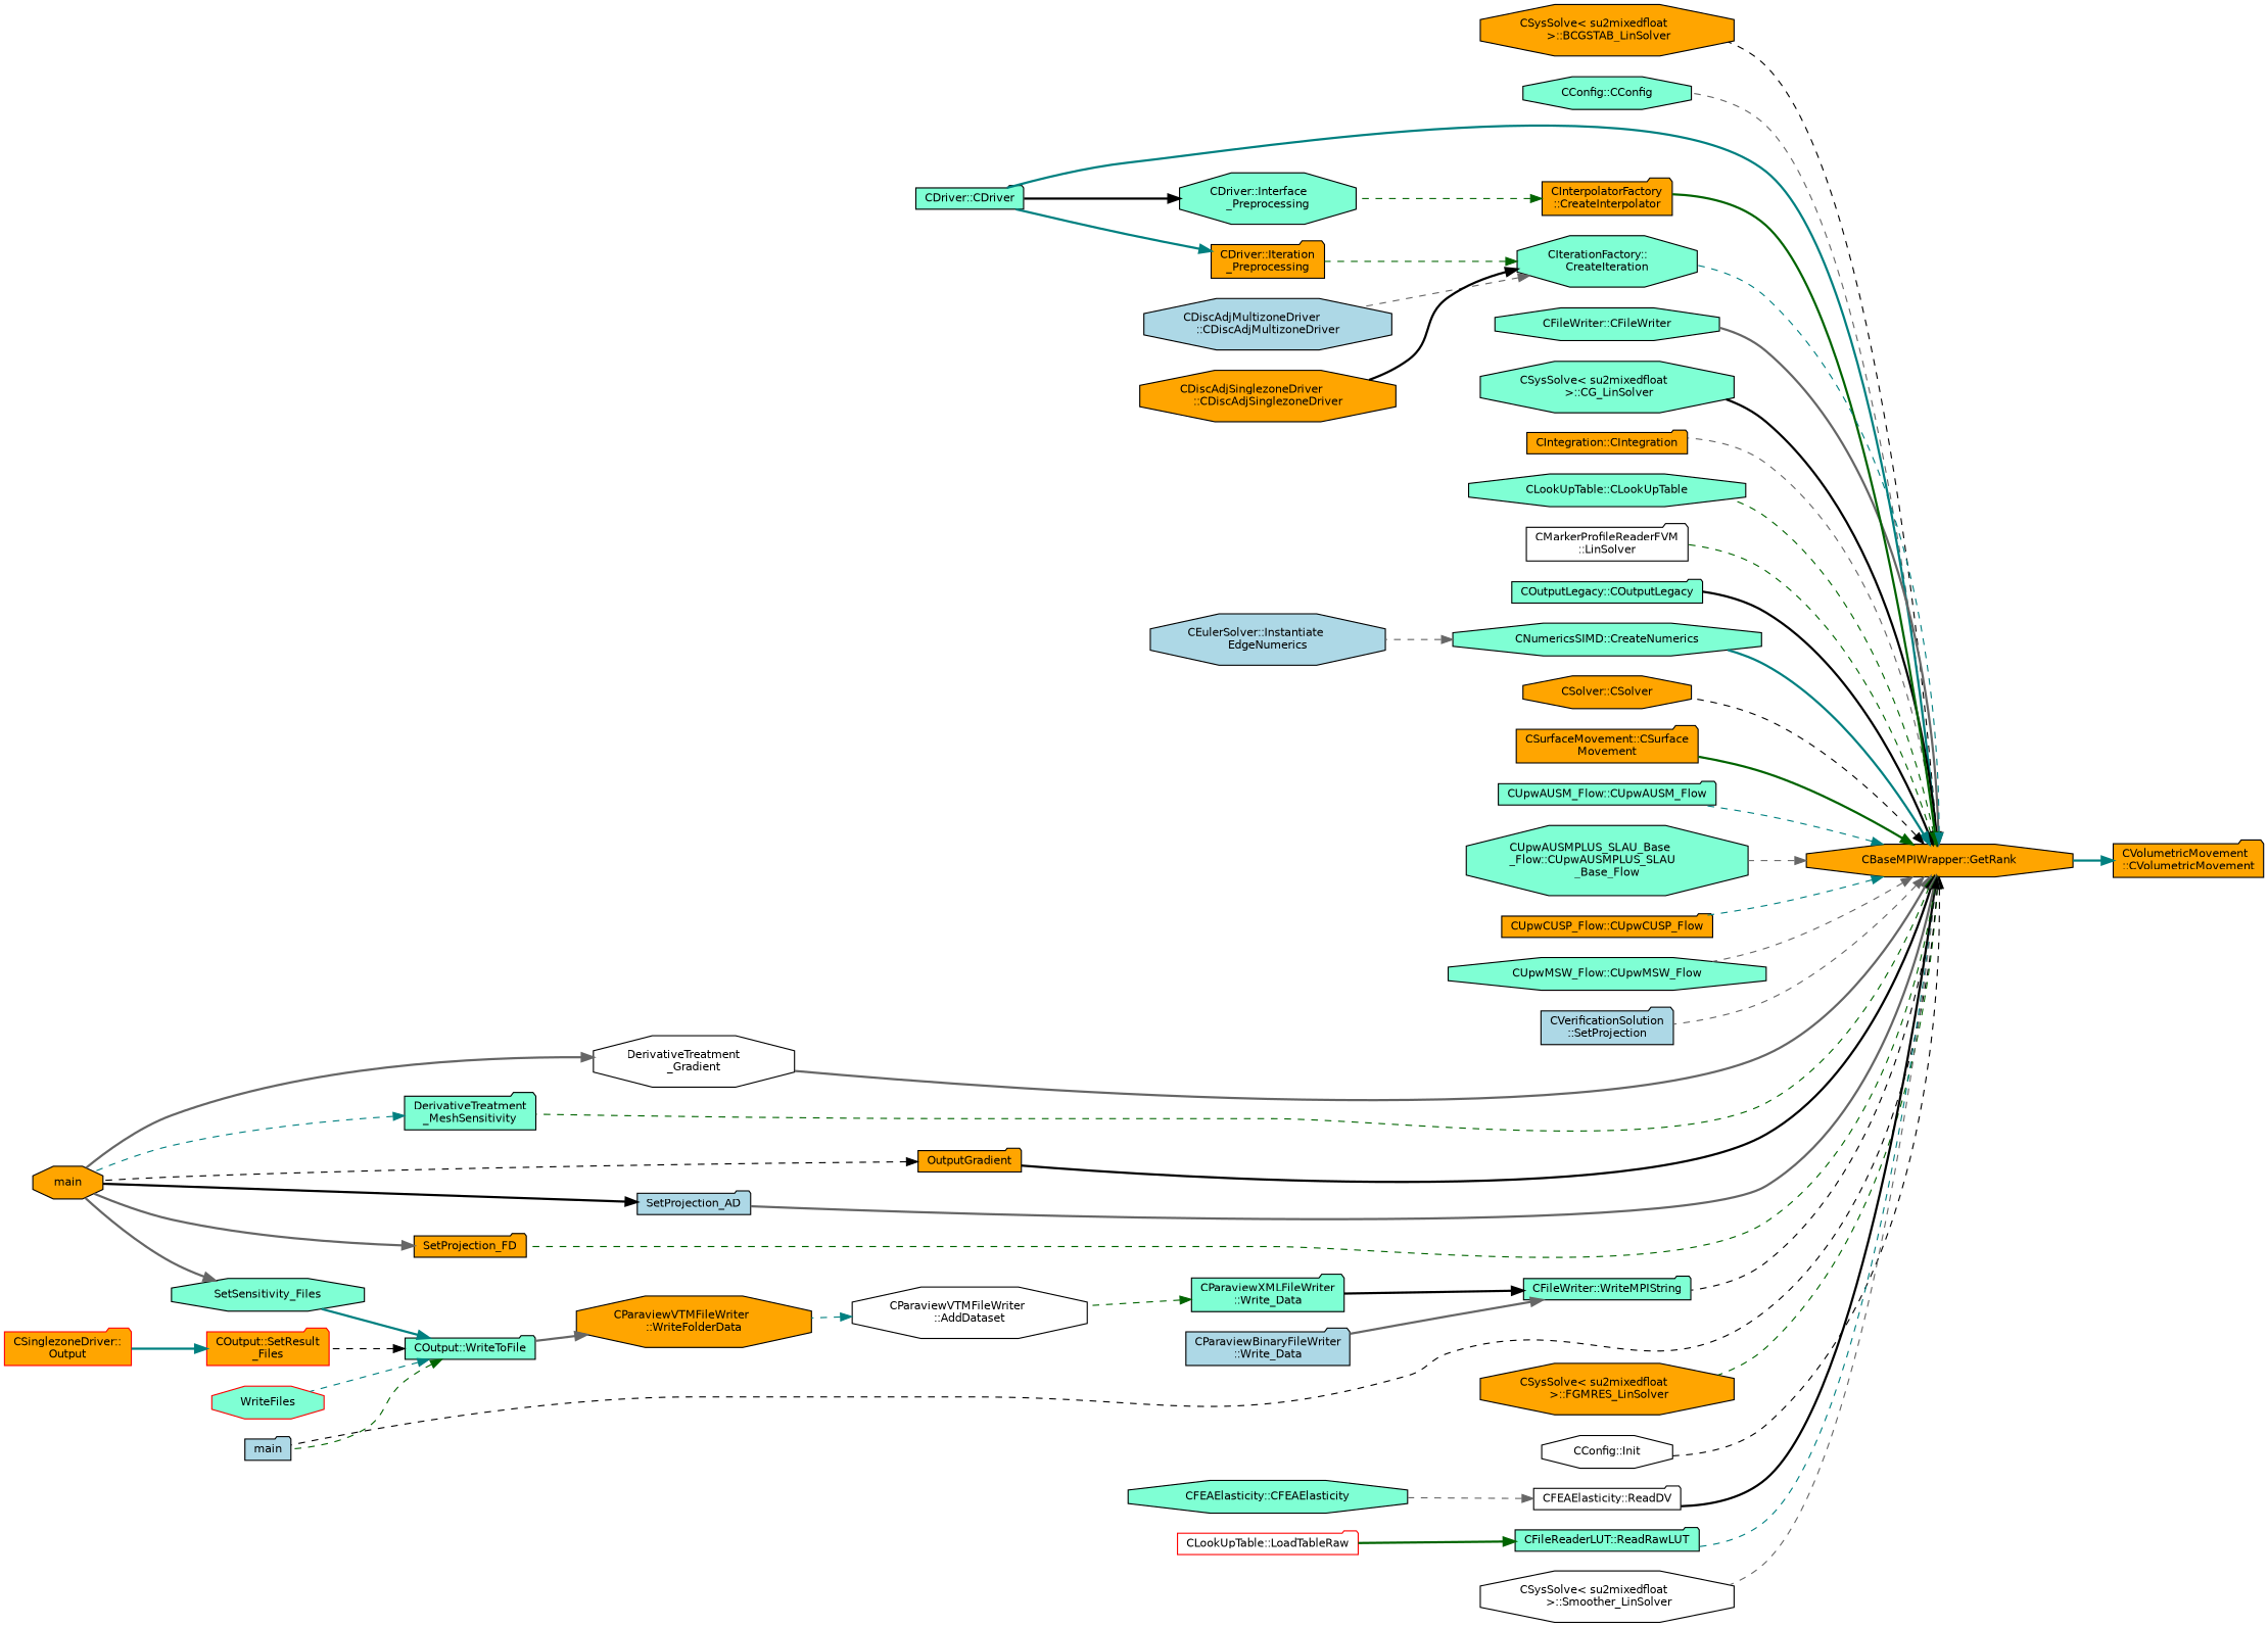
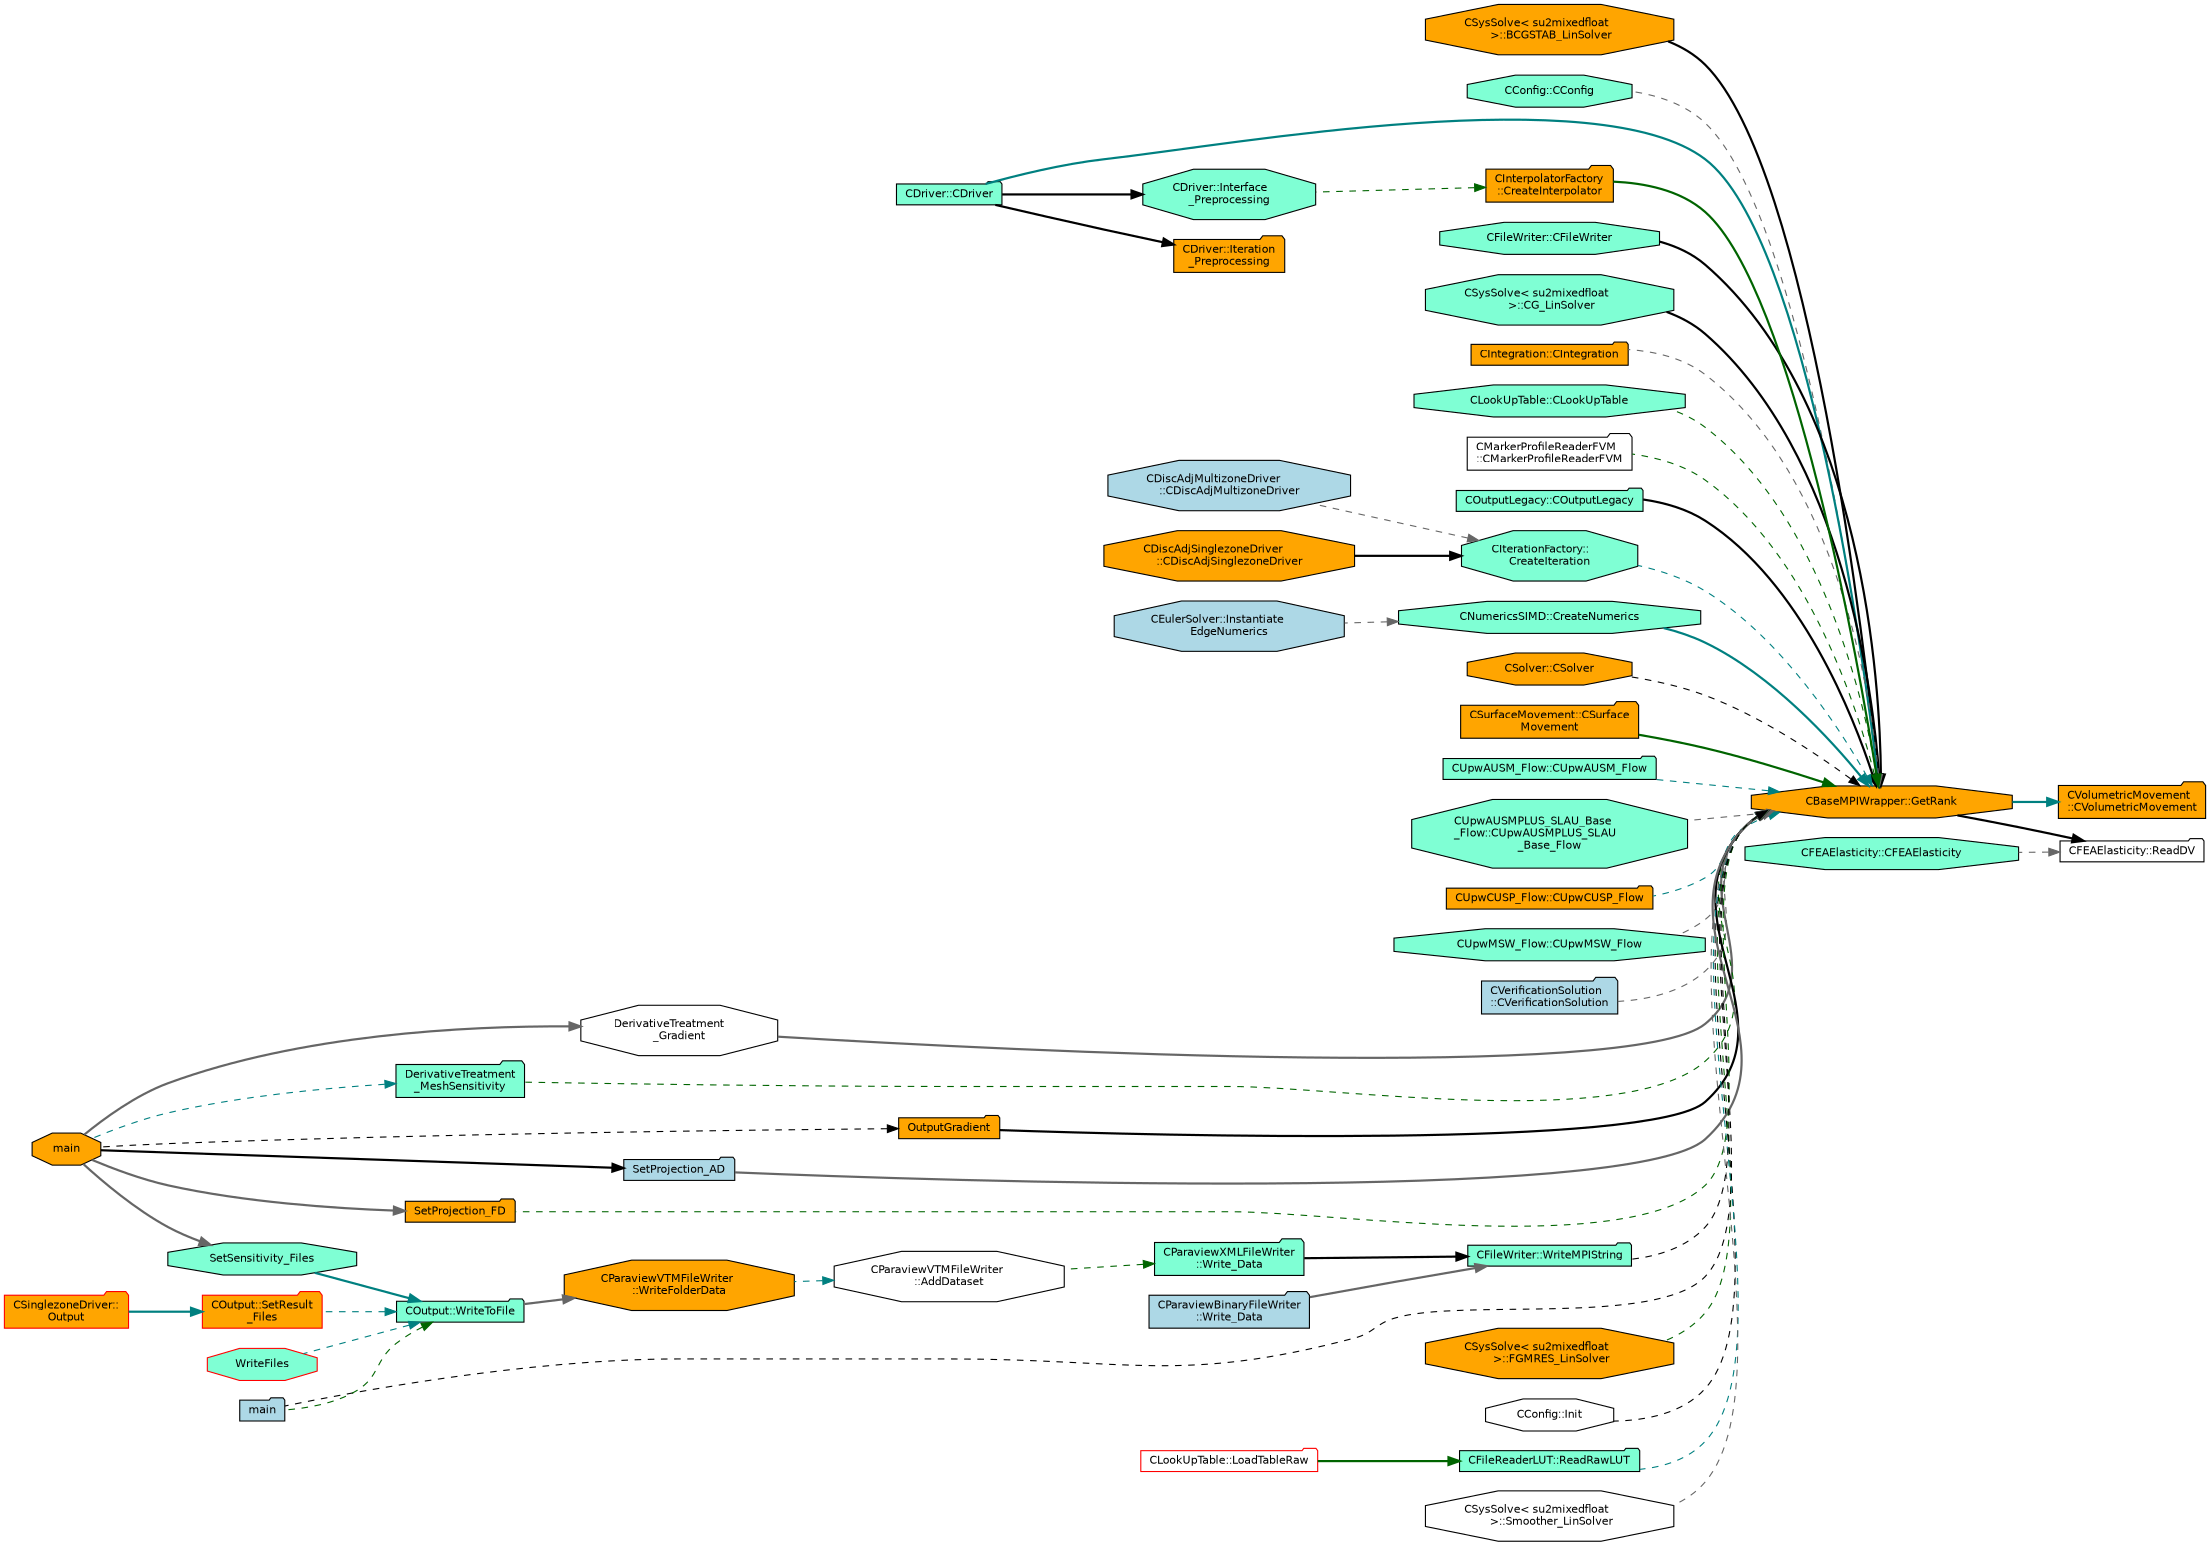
  digraph {
    rankdir=RL
    node [color=black fillcolor=aquamarine fontname=Helvetica fontsize=10 shape=octagon style=filled]
    edge [color=black dir=back fontname=Helvetica fontsize=10 labelfontname=Helvetica labelfontsize=10 style=dashed]
    n1 [fillcolor=orange fontcolor=black height=0.2 label="CBaseMPIWrapper::GetRank" width=0.4]
    n2 [fillcolor=orange height=0.2 label="CSysSolve\< su2mixedfloat\l \>::BCGSTAB_LinSolver" width=0.4]
    n3 [height=0.2 label="CConfig::CConfig" width=0.4]
    n4 [height=0.2 label="CDriver::CDriver" shape=folder width=0.4]
    n5 [height=0.2 label="CFileWriter::CFileWriter" width=0.4]
    n6 [height=0.2 label="CSysSolve\< su2mixedfloat\l \>::CG_LinSolver" width=0.4]
    n7 [fillcolor=orange height=0.2 label="CIntegration::CIntegration" shape=folder width=0.4]
    n8 [height=0.2 label="CLookUpTable::CLookUpTable" width=0.4]
-   n9 [fillcolor=white height=0.2 label="CMarkerProfileReaderFVM\l::LinSolver" shape=folder width=0.4]
+   n9 [fillcolor=white height=0.2 label="CMarkerProfileReaderFVM\l::CMarkerProfileReaderFVM" shape=folder width=0.4]
    n10 [height=0.2 label="COutputLegacy::COutputLegacy" shape=folder width=0.4]
    n11 [fillcolor=orange height=0.2 label="CInterpolatorFactory\l::CreateInterpolator" shape=folder width=0.4]
    n12 [height=0.2 label="CIterationFactory::\lCreateIteration" width=0.4]
    n13 [height=0.2 label="CNumericsSIMD::CreateNumerics" width=0.4]
    n14 [fillcolor=orange height=0.2 label="CSolver::CSolver" width=0.4]
    n15 [fillcolor=orange height=0.2 label="CSurfaceMovement::CSurface\lMovement" shape=folder width=0.4]
    n16 [height=0.2 label="CUpwAUSM_Flow::CUpwAUSM_Flow" shape=folder width=0.4]
    n17 [height=0.2 label="CUpwAUSMPLUS_SLAU_Base\l_Flow::CUpwAUSMPLUS_SLAU\l_Base_Flow" width=0.4]
    n18 [fillcolor=orange height=0.2 label="CUpwCUSP_Flow::CUpwCUSP_Flow" shape=folder width=0.4]
    n19 [height=0.2 label="CUpwMSW_Flow::CUpwMSW_Flow" width=0.4]
-   n20 [fillcolor=lightblue height=0.2 label="CVerificationSolution\l::SetProjection" shape=folder width=0.4]
+   n20 [fillcolor=lightblue height=0.2 label="CVerificationSolution\l::CVerificationSolution" shape=folder width=0.4]
    n21 [fillcolor=white height=0.2 label="DerivativeTreatment\l_Gradient" width=0.4]
    n22 [height=0.2 label="DerivativeTreatment\l_MeshSensitivity" shape=folder width=0.4]
    n23 [fillcolor=orange height=0.2 label="CSysSolve\< su2mixedfloat\l \>::FGMRES_LinSolver" width=0.4]
    n24 [fillcolor=white height=0.2 label="CConfig::Init" width=0.4]
    n25 [fillcolor=lightblue height=0.2 label=main shape=folder width=0.4]
    n26 [fillcolor=orange height=0.2 label=OutputGradient shape=folder width=0.4]
    n27 [fillcolor=white height=0.2 label="CFEAElasticity::ReadDV" shape=folder width=0.4]
    n28 [height=0.2 label="CFileReaderLUT::ReadRawLUT" shape=folder width=0.4]
    n29 [fillcolor=lightblue height=0.2 label=SetProjection_AD shape=folder width=0.4]
    n30 [fillcolor=orange height=0.2 label=SetProjection_FD shape=folder width=0.4]
    n31 [fillcolor=white height=0.2 label="CSysSolve\< su2mixedfloat\l \>::Smoother_LinSolver" width=0.4]
    n32 [height=0.2 label="CFileWriter::WriteMPIString" shape=folder width=0.4]
    n33 [height=0.2 label="CDriver::Interface\l_Preprocessing" width=0.4]
    n34 [fillcolor=lightblue height=0.2 label="CDiscAdjMultizoneDriver\l::CDiscAdjMultizoneDriver" width=0.4]
    n35 [fillcolor=orange height=0.2 label="CDiscAdjSinglezoneDriver\l::CDiscAdjSinglezoneDriver" width=0.4]
    n36 [fillcolor=orange height=0.2 label="CDriver::Iteration\l_Preprocessing" shape=folder width=0.4]
    n37 [fillcolor=lightblue height=0.2 label="CEulerSolver::Instantiate\lEdgeNumerics" width=0.4]
    n38 [fillcolor=orange height=0.2 label="CVolumetricMovement\l::CVolumetricMovement" shape=folder width=0.4]
    n39 [fillcolor=orange height=0.2 label=main width=0.4]
    n40 [height=0.2 label="CFEAElasticity::CFEAElasticity" width=0.4]
    n41 [color=red fillcolor=white height=0.2 label="CLookUpTable::LoadTableRaw" shape=folder width=0.4]
    n42 [fillcolor=lightblue height=0.2 label="CParaviewBinaryFileWriter\l::Write_Data" shape=folder width=0.4]
    n43 [height=0.2 label="CParaviewXMLFileWriter\l::Write_Data" shape=folder width=0.4]
    n44 [fillcolor=white height=0.2 label="CParaviewVTMFileWriter\l::AddDataset" width=0.4]
    n45 [fillcolor=orange height=0.2 label="CParaviewVTMFileWriter\l::WriteFolderData" width=0.4]
    n46 [height=0.2 label="COutput::WriteToFile" shape=folder width=0.4]
    n47 [color=red fillcolor=orange height=0.2 label="COutput::SetResult\l_Files" shape=folder width=0.4]
    n48 [height=0.2 label=SetSensitivity_Files width=0.4]
    n49 [color=red height=0.2 label=WriteFiles width=0.4]
    n50 [color=red fillcolor=orange height=0.2 label="CSinglezoneDriver::\lOutput" shape=folder width=0.4]
-   n1 -> n2
+   n1 -> n2 [style=bold]
    n1 -> n3 [color=gray40]
    n1 -> n4 [color=teal style=bold]
-   n1 -> n5 [color=gray40 style=bold]
+   n1 -> n5 [style=bold]
    n1 -> n6 [style=bold]
    n1 -> n7 [color=gray40]
    n1 -> n8 [color=darkgreen]
    n1 -> n9 [color=darkgreen]
    n1 -> n10 [style=bold]
    n1 -> n11 [color=darkgreen style=bold]
    n1 -> n12 [color=teal]
    n1 -> n13 [color=teal style=bold]
    n1 -> n14
    n1 -> n15 [color=darkgreen style=bold]
    n1 -> n16 [color=teal]
    n1 -> n17 [color=gray40]
    n1 -> n18 [color=teal]
    n1 -> n19 [color=gray40]
    n1 -> n20 [color=gray40]
    n1 -> n21 [color=gray40 style=bold]
    n1 -> n22 [color=darkgreen]
    n1 -> n23 [color=darkgreen]
    n1 -> n24
    n1 -> n25
    n1 -> n26 [style=bold]
-   n1 -> n27 [style=bold]
+   n27 -> n1 [style=bold]
    n1 -> n28 [color=teal]
    n1 -> n29 [color=gray40 style=bold]
    n1 -> n30 [color=darkgreen]
    n1 -> n31 [color=gray40]
    n1 -> n32
    n11 -> n33 [color=darkgreen]
    n12 -> n34 [color=gray40]
    n12 -> n35 [style=bold]
-   n12 -> n36 [color=darkgreen]
    n13 -> n37 [color=gray40]
    n21 -> n39 [color=gray40 style=bold]
    n22 -> n39 [color=teal]
    n26 -> n39
    n27 -> n40 [color=gray40]
    n28 -> n41 [color=darkgreen style=bold]
    n29 -> n39 [style=bold]
    n30 -> n39 [color=gray40 style=bold]
    n32 -> n42 [color=gray40 style=bold]
    n32 -> n43 [style=bold]
    n33 -> n4 [style=bold]
-   n36 -> n4 [color=teal style=bold]
+   n36 -> n4 [style=bold]
    n38 -> n1 [color=teal style=bold]
    n43 -> n44 [color=darkgreen]
    n44 -> n45 [color=teal]
    n45 -> n46 [color=gray40 style=bold]
    n46 -> n25 [color=darkgreen]
-   n46 -> n47
+   n46 -> n47 [color=teal]
    n46 -> n48 [color=teal style=bold]
    n46 -> n49 [color=teal]
    n47 -> n50 [color=teal style=bold]
    n48 -> n39 [color=gray40 style=bold]
  }
